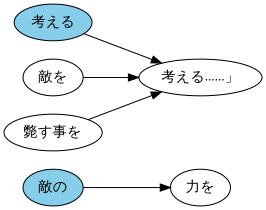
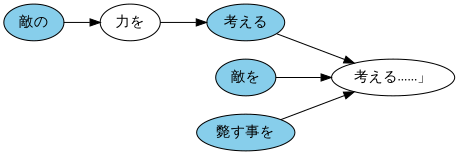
  digraph {
    fontname=Nunito
    rankdir=LR
    node [fillcolor=skyblue fontname=Nunito style=filled]
    edge [fontname=Nunito]
    n1 [label="敵の"]
    n2 [fillcolor=white label="力を"]
    n3 [label="考える"]
    n4 [fillcolor=white label="考える……」"]
-   n5 [fillcolor=white label="敵を"]
-   n6 [fillcolor=white label="斃す事を"]
+   n5 [label="敵を"]
+   n6 [label="斃す事を"]
    n1 -> n2
+   n2 -> n3
    n3 -> n4
    n5 -> n4
    n6 -> n4
  }
